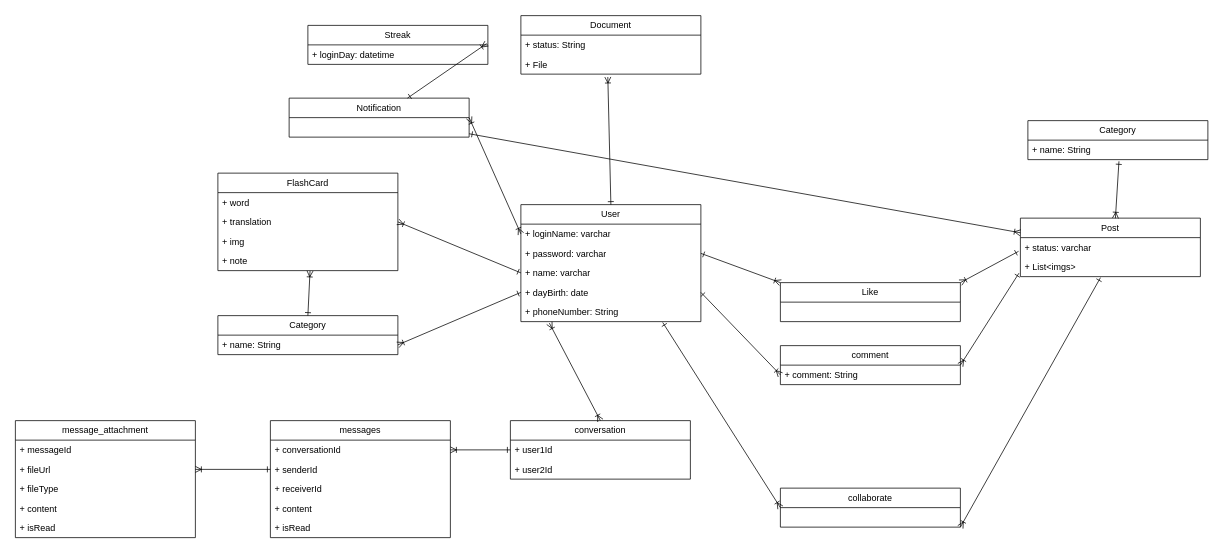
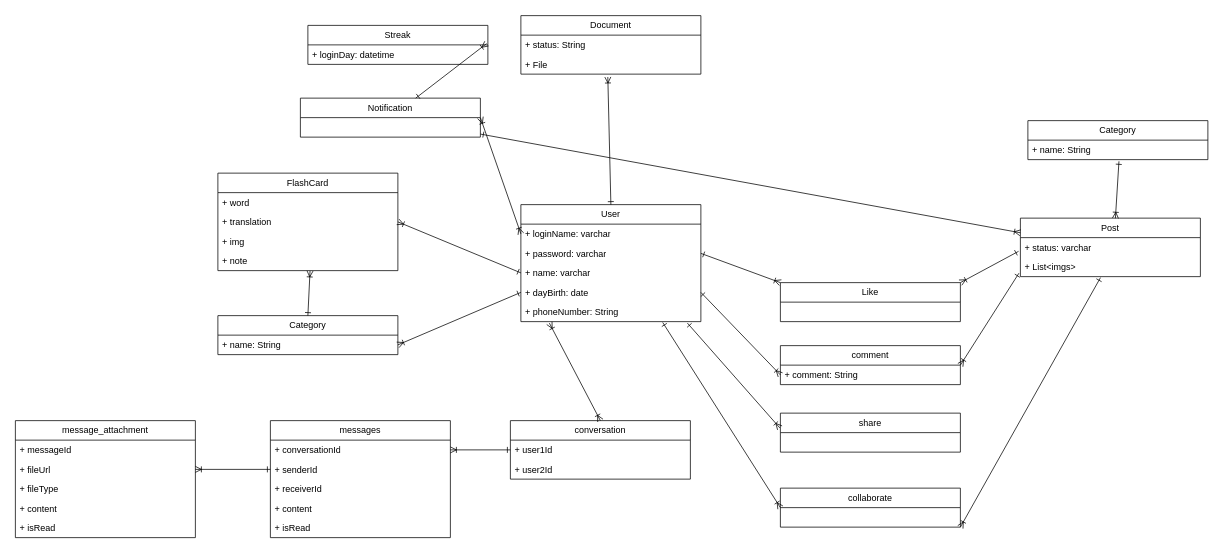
  <mxCell id="0" />
  <mxCell id="1" parent="0" />
  <mxCell id="2" value="User" style="swimlane;fontStyle=0;childLayout=stackLayout;horizontal=1;startSize=26;fillColor=none;horizontalStack=0;resizeParent=1;resizeParentMax=0;resizeLast=0;collapsible=1;marginBottom=0;whiteSpace=wrap;html=1;" vertex="1" parent="1"><mxGeometry x="694" y="272" width="240" height="156" as="geometry" /></mxCell>
  <mxCell id="3" value="+ loginName: varchar" style="text;strokeColor=none;fillColor=none;align=left;verticalAlign=top;spacingLeft=4;spacingRight=4;overflow=hidden;rotatable=0;points=[[0,0.5],[1,0.5]];portConstraint=eastwest;whiteSpace=wrap;html=1;" vertex="1" parent="2"><mxGeometry y="26" width="240" height="26" as="geometry" /></mxCell>
  <mxCell id="4" value="+ password: varchar" style="text;strokeColor=none;fillColor=none;align=left;verticalAlign=top;spacingLeft=4;spacingRight=4;overflow=hidden;rotatable=0;points=[[0,0.5],[1,0.5]];portConstraint=eastwest;whiteSpace=wrap;html=1;" vertex="1" parent="2"><mxGeometry y="52" width="240" height="26" as="geometry" /></mxCell>
  <mxCell id="5" value="+ name: varchar" style="text;strokeColor=none;fillColor=none;align=left;verticalAlign=top;spacingLeft=4;spacingRight=4;overflow=hidden;rotatable=0;points=[[0,0.5],[1,0.5]];portConstraint=eastwest;whiteSpace=wrap;html=1;" vertex="1" parent="2"><mxGeometry y="78" width="240" height="26" as="geometry" /></mxCell>
  <mxCell id="6" value="+ dayBirth: date" style="text;strokeColor=none;fillColor=none;align=left;verticalAlign=top;spacingLeft=4;spacingRight=4;overflow=hidden;rotatable=0;points=[[0,0.5],[1,0.5]];portConstraint=eastwest;whiteSpace=wrap;html=1;" vertex="1" parent="2"><mxGeometry y="104" width="240" height="26" as="geometry" /></mxCell>
  <mxCell id="7" value="+ phoneNumber: String" style="text;strokeColor=none;fillColor=none;align=left;verticalAlign=top;spacingLeft=4;spacingRight=4;overflow=hidden;rotatable=0;points=[[0,0.5],[1,0.5]];portConstraint=eastwest;whiteSpace=wrap;html=1;" vertex="1" parent="2"><mxGeometry y="130" width="240" height="26" as="geometry" /></mxCell>
  <mxCell id="8" value="Post" style="swimlane;fontStyle=0;childLayout=stackLayout;horizontal=1;startSize=26;fillColor=none;horizontalStack=0;resizeParent=1;resizeParentMax=0;resizeLast=0;collapsible=1;marginBottom=0;whiteSpace=wrap;html=1;" vertex="1" parent="1"><mxGeometry x="1360" y="290" width="240" height="78" as="geometry" /></mxCell>
  <mxCell id="9" value="+ status: varchar" style="text;strokeColor=none;fillColor=none;align=left;verticalAlign=top;spacingLeft=4;spacingRight=4;overflow=hidden;rotatable=0;points=[[0,0.5],[1,0.5]];portConstraint=eastwest;whiteSpace=wrap;html=1;" vertex="1" parent="8"><mxGeometry y="26" width="240" height="26" as="geometry" /></mxCell>
  <mxCell id="10" value="+ List&amp;lt;imgs&amp;gt;" style="text;strokeColor=none;fillColor=none;align=left;verticalAlign=top;spacingLeft=4;spacingRight=4;overflow=hidden;rotatable=0;points=[[0,0.5],[1,0.5]];portConstraint=eastwest;whiteSpace=wrap;html=1;" vertex="1" parent="8"><mxGeometry y="52" width="240" height="26" as="geometry" /></mxCell>
  <mxCell id="11" value="Category" style="swimlane;fontStyle=0;childLayout=stackLayout;horizontal=1;startSize=26;fillColor=none;horizontalStack=0;resizeParent=1;resizeParentMax=0;resizeLast=0;collapsible=1;marginBottom=0;whiteSpace=wrap;html=1;" vertex="1" parent="1"><mxGeometry x="1370" width="240" height="52" as="geometry" y="160" /></mxCell>
  <mxCell id="12" value="+ name: String" style="text;strokeColor=none;fillColor=none;align=left;verticalAlign=top;spacingLeft=4;spacingRight=4;overflow=hidden;rotatable=0;points=[[0,0.5],[1,0.5]];portConstraint=eastwest;whiteSpace=wrap;html=1;" vertex="1" parent="11"><mxGeometry y="26" width="240" height="26" as="geometry" /></mxCell>
  <mxCell id="13" value="" style="endArrow=ERone;html=1;rounded=0;entryX=0.506;entryY=1.087;entryDx=0;entryDy=0;entryPerimeter=0;exitX=0.528;exitY=0.002;exitDx=0;exitDy=0;exitPerimeter=0;endFill=0;startArrow=ERoneToMany;startFill=0;" edge="1" parent="1" source="8" target="12"><mxGeometry width="50" height="50" relative="1" as="geometry"><mxPoint x="1050" y="280" as="sourcePoint" /><mxPoint x="1100" y="230" as="targetPoint" /></mxGeometry></mxCell>
  <mxCell id="14" value="" style="endArrow=ERone;html=1;rounded=0;exitX=0;exitY=0.25;exitDx=0;exitDy=0;endFill=0;startArrow=ERoneToMany;startFill=0;" edge="1" parent="1" source="8" target="34"><mxGeometry width="50" height="50" relative="1" as="geometry"><mxPoint x="1016.64" y="494.63" as="sourcePoint" /><mxPoint x="1160" y="340" as="targetPoint" /></mxGeometry></mxCell>
  <mxCell id="15" value="Like" style="swimlane;fontStyle=0;childLayout=stackLayout;horizontal=1;startSize=26;fillColor=none;horizontalStack=0;resizeParent=1;resizeParentMax=0;resizeLast=0;collapsible=1;marginBottom=0;whiteSpace=wrap;html=1;" vertex="1" parent="1"><mxGeometry x="1040" y="376" width="240" height="52" as="geometry" /></mxCell>
  <mxCell id="16" value="" style="endArrow=ERone;html=1;rounded=0;entryX=-0.01;entryY=0.702;entryDx=0;entryDy=0;exitX=1;exitY=0;exitDx=0;exitDy=0;endFill=0;startArrow=ERoneToMany;startFill=0;entryPerimeter=0;" edge="1" parent="1" source="15" target="9"><mxGeometry width="50" height="50" relative="1" as="geometry"><mxPoint x="1120" y="486" as="sourcePoint" /><mxPoint x="980" y="460" as="targetPoint" /></mxGeometry></mxCell>
  <mxCell id="17" value="" style="endArrow=ERone;html=1;rounded=0;entryX=1;entryY=0.5;entryDx=0;entryDy=0;exitX=0;exitY=0;exitDx=0;exitDy=0;endFill=0;startArrow=ERoneToMany;startFill=0;" edge="1" parent="1" source="15" target="4"><mxGeometry width="50" height="50" relative="1" as="geometry"><mxPoint x="1160" y="590" as="sourcePoint" /><mxPoint x="1120" y="779" as="targetPoint" /></mxGeometry></mxCell>
  <mxCell id="18" value="comment" style="swimlane;fontStyle=0;childLayout=stackLayout;horizontal=1;startSize=26;fillColor=none;horizontalStack=0;resizeParent=1;resizeParentMax=0;resizeLast=0;collapsible=1;marginBottom=0;whiteSpace=wrap;html=1;" vertex="1" parent="1"><mxGeometry x="1040" y="460" width="240" height="52" as="geometry" /></mxCell>
  <mxCell id="19" value="+ comment: String" style="text;strokeColor=none;fillColor=none;align=left;verticalAlign=top;spacingLeft=4;spacingRight=4;overflow=hidden;rotatable=0;points=[[0,0.5],[1,0.5]];portConstraint=eastwest;whiteSpace=wrap;html=1;" vertex="1" parent="18"><mxGeometry y="26" width="240" height="26" as="geometry" /></mxCell>
  <mxCell id="20" value="" style="endArrow=ERone;html=1;rounded=0;entryX=-0.008;entryY=0.824;entryDx=0;entryDy=0;exitX=1;exitY=0.5;exitDx=0;exitDy=0;endFill=0;startArrow=ERoneToMany;startFill=0;entryPerimeter=0;" edge="1" parent="1" source="18" target="10"><mxGeometry width="50" height="50" relative="1" as="geometry"><mxPoint x="1160" y="580" as="sourcePoint" /><mxPoint x="1140" y="769" as="targetPoint" /></mxGeometry></mxCell>
  <mxCell id="21" value="" style="endArrow=ERone;html=1;rounded=0;exitX=0;exitY=0.5;exitDx=0;exitDy=0;endFill=0;startArrow=ERoneToMany;startFill=0;entryX=1;entryY=0.5;entryDx=0;entryDy=0;" edge="1" parent="1" source="19" target="6"><mxGeometry width="50" height="50" relative="1" as="geometry"><mxPoint x="1110" y="1108" as="sourcePoint" /><mxPoint x="720" y="610" as="targetPoint" /></mxGeometry></mxCell>
+ <mxCell id="22" value="share" style="swimlane;fontStyle=0;childLayout=stackLayout;horizontal=1;startSize=26;fillColor=none;horizontalStack=0;resizeParent=1;resizeParentMax=0;resizeLast=0;collapsible=1;marginBottom=0;whiteSpace=wrap;html=1;" vertex="1" parent="1"><mxGeometry x="1040" y="550" width="240" height="52" as="geometry" /></mxCell>
+ <mxCell id="23" value="" style="endArrow=ERone;html=1;rounded=0;exitX=-0.003;exitY=0.379;exitDx=0;exitDy=0;endFill=0;startArrow=ERoneToMany;startFill=0;entryX=0.925;entryY=1.075;entryDx=0;entryDy=0;entryPerimeter=0;exitPerimeter=0;" edge="1" parent="1" source="22" target="7"><mxGeometry width="50" height="50" relative="1" as="geometry"><mxPoint x="898" y="989" as="sourcePoint" /><mxPoint x="750" y="750" as="targetPoint" /></mxGeometry></mxCell>
  <mxCell id="24" value="collaborate" style="swimlane;fontStyle=0;childLayout=stackLayout;horizontal=1;startSize=26;fillColor=none;horizontalStack=0;resizeParent=1;resizeParentMax=0;resizeLast=0;collapsible=1;marginBottom=0;whiteSpace=wrap;html=1;" vertex="1" parent="1"><mxGeometry x="1040" y="650" width="240" height="52" as="geometry" /></mxCell>
  <mxCell id="25" value="" style="endArrow=ERone;html=1;rounded=0;exitX=0;exitY=0.5;exitDx=0;exitDy=0;endFill=0;startArrow=ERoneToMany;startFill=0;entryX=0.788;entryY=1.043;entryDx=0;entryDy=0;entryPerimeter=0;" edge="1" parent="1" source="24" target="7"><mxGeometry width="50" height="50" relative="1" as="geometry"><mxPoint x="996" y="1103" as="sourcePoint" /><mxPoint x="810" y="770" as="targetPoint" /></mxGeometry></mxCell>
  <mxCell id="26" value="" style="endArrow=ERone;html=1;rounded=0;entryX=0.445;entryY=1.051;entryDx=0;entryDy=0;exitX=1;exitY=1;exitDx=0;exitDy=0;endFill=0;startArrow=ERoneToMany;startFill=0;entryPerimeter=0;" edge="1" parent="1" source="24" target="10"><mxGeometry width="50" height="50" relative="1" as="geometry"><mxPoint x="1160" y="1176" as="sourcePoint" /><mxPoint x="1290" y="760" as="targetPoint" /></mxGeometry></mxCell>
  <mxCell id="27" value="Document" style="swimlane;fontStyle=0;childLayout=stackLayout;horizontal=1;startSize=26;fillColor=none;horizontalStack=0;resizeParent=1;resizeParentMax=0;resizeLast=0;collapsible=1;marginBottom=0;whiteSpace=wrap;html=1;" vertex="1" parent="1"><mxGeometry x="694" y="20" width="240" height="78" as="geometry" /></mxCell>
  <mxCell id="28" value="+ status: String" style="text;strokeColor=none;fillColor=none;align=left;verticalAlign=top;spacingLeft=4;spacingRight=4;overflow=hidden;rotatable=0;points=[[0,0.5],[1,0.5]];portConstraint=eastwest;whiteSpace=wrap;html=1;" vertex="1" parent="27"><mxGeometry y="26" width="240" height="26" as="geometry" /></mxCell>
  <mxCell id="29" value="+ File" style="text;strokeColor=none;fillColor=none;align=left;verticalAlign=top;spacingLeft=4;spacingRight=4;overflow=hidden;rotatable=0;points=[[0,0.5],[1,0.5]];portConstraint=eastwest;whiteSpace=wrap;html=1;" vertex="1" parent="27"><mxGeometry y="52" width="240" height="26" as="geometry" /></mxCell>
  <mxCell id="30" value="" style="endArrow=ERone;html=1;rounded=0;entryX=0.5;entryY=0;entryDx=0;entryDy=0;exitX=0.483;exitY=1.147;exitDx=0;exitDy=0;exitPerimeter=0;endFill=0;startArrow=ERoneToMany;startFill=0;" edge="1" parent="1" source="29" target="2"><mxGeometry width="50" height="50" relative="1" as="geometry"><mxPoint x="1146" y="496" as="sourcePoint" /><mxPoint x="1130" y="360" as="targetPoint" /></mxGeometry></mxCell>
  <mxCell id="31" value="Streak" style="swimlane;fontStyle=0;childLayout=stackLayout;horizontal=1;startSize=26;fillColor=none;horizontalStack=0;resizeParent=1;resizeParentMax=0;resizeLast=0;collapsible=1;marginBottom=0;whiteSpace=wrap;html=1;" vertex="1" parent="1"><mxGeometry x="410" y="33" width="240" height="52" as="geometry" /></mxCell>
  <mxCell id="32" value="+ loginDay: datetime" style="text;strokeColor=none;fillColor=none;align=left;verticalAlign=top;spacingLeft=4;spacingRight=4;overflow=hidden;rotatable=0;points=[[0,0.5],[1,0.5]];portConstraint=eastwest;whiteSpace=wrap;html=1;" vertex="1" parent="31"><mxGeometry y="26" width="240" height="26" as="geometry" /></mxCell>
  <mxCell id="33" value="" style="endArrow=ERone;html=1;rounded=0;exitX=0.993;exitY=-0.065;exitDx=0;exitDy=0;endFill=0;startArrow=ERoneToMany;startFill=0;exitPerimeter=0;" edge="1" parent="1" source="32" target="34"><mxGeometry width="50" height="50" relative="1" as="geometry"><mxPoint x="750" y="370" as="sourcePoint" /><mxPoint x="754" y="448" as="targetPoint" /></mxGeometry></mxCell>
- <mxCell id="34" value="Notification" style="swimlane;fontStyle=0;childLayout=stackLayout;horizontal=1;startSize=26;fillColor=none;horizontalStack=0;resizeParent=1;resizeParentMax=0;resizeLast=0;collapsible=1;marginBottom=0;whiteSpace=wrap;html=1;" vertex="1" parent="1"><mxGeometry x="385" y="130" width="240" height="52" as="geometry" /></mxCell>
+ <mxCell id="34" value="Notification" style="swimlane;fontStyle=0;childLayout=stackLayout;horizontal=1;startSize=26;fillColor=none;horizontalStack=0;resizeParent=1;resizeParentMax=0;resizeLast=0;collapsible=1;marginBottom=0;whiteSpace=wrap;html=1;" vertex="1" parent="1"><mxGeometry x="400" y="130" width="240" height="52" as="geometry" /></mxCell>
  <mxCell id="35" value="" style="endArrow=ERoneToMany;html=1;rounded=0;entryX=0;entryY=0.5;entryDx=0;entryDy=0;exitX=1;exitY=0.5;exitDx=0;exitDy=0;endFill=0;startArrow=ERoneToMany;startFill=0;" edge="1" parent="1" source="34" target="3"><mxGeometry width="50" height="50" relative="1" as="geometry"><mxPoint x="570" y="450" as="sourcePoint" /><mxPoint x="671" y="430" as="targetPoint" /></mxGeometry></mxCell>
  <mxCell id="36" value="FlashCard" style="swimlane;fontStyle=0;childLayout=stackLayout;horizontal=1;startSize=26;fillColor=none;horizontalStack=0;resizeParent=1;resizeParentMax=0;resizeLast=0;collapsible=1;marginBottom=0;whiteSpace=wrap;html=1;" vertex="1" parent="1"><mxGeometry x="290" y="230" width="240" height="130" as="geometry" /></mxCell>
  <mxCell id="37" value="+ word" style="text;strokeColor=none;fillColor=none;align=left;verticalAlign=top;spacingLeft=4;spacingRight=4;overflow=hidden;rotatable=0;points=[[0,0.5],[1,0.5]];portConstraint=eastwest;whiteSpace=wrap;html=1;" vertex="1" parent="36"><mxGeometry y="26" width="240" height="26" as="geometry" /></mxCell>
  <mxCell id="38" value="+ translation" style="text;strokeColor=none;fillColor=none;align=left;verticalAlign=top;spacingLeft=4;spacingRight=4;overflow=hidden;rotatable=0;points=[[0,0.5],[1,0.5]];portConstraint=eastwest;whiteSpace=wrap;html=1;" vertex="1" parent="36"><mxGeometry y="52" width="240" height="26" as="geometry" /></mxCell>
  <mxCell id="39" value="+ img" style="text;strokeColor=none;fillColor=none;align=left;verticalAlign=top;spacingLeft=4;spacingRight=4;overflow=hidden;rotatable=0;points=[[0,0.5],[1,0.5]];portConstraint=eastwest;whiteSpace=wrap;html=1;" vertex="1" parent="36"><mxGeometry y="78" width="240" height="26" as="geometry" /></mxCell>
  <mxCell id="40" value="+ note" style="text;strokeColor=none;fillColor=none;align=left;verticalAlign=top;spacingLeft=4;spacingRight=4;overflow=hidden;rotatable=0;points=[[0,0.5],[1,0.5]];portConstraint=eastwest;whiteSpace=wrap;html=1;" vertex="1" parent="36"><mxGeometry y="104" width="240" height="26" as="geometry" /></mxCell>
  <mxCell id="41" value="" style="endArrow=ERone;html=1;rounded=0;entryX=0;entryY=0.5;entryDx=0;entryDy=0;exitX=1;exitY=0.5;exitDx=0;exitDy=0;endFill=0;startArrow=ERoneToMany;startFill=0;" edge="1" parent="1" source="38" target="5"><mxGeometry width="50" height="50" relative="1" as="geometry"><mxPoint x="610" y="400" as="sourcePoint" /><mxPoint x="721" y="490" as="targetPoint" /></mxGeometry></mxCell>
  <mxCell id="42" value="Category" style="swimlane;fontStyle=0;childLayout=stackLayout;horizontal=1;startSize=26;fillColor=none;horizontalStack=0;resizeParent=1;resizeParentMax=0;resizeLast=0;collapsible=1;marginBottom=0;whiteSpace=wrap;html=1;" vertex="1" parent="1"><mxGeometry x="290" y="420" width="240" height="52" as="geometry" /></mxCell>
  <mxCell id="43" value="+ name: String" style="text;strokeColor=none;fillColor=none;align=left;verticalAlign=top;spacingLeft=4;spacingRight=4;overflow=hidden;rotatable=0;points=[[0,0.5],[1,0.5]];portConstraint=eastwest;whiteSpace=wrap;html=1;" vertex="1" parent="42"><mxGeometry y="26" width="240" height="26" as="geometry" /></mxCell>
  <mxCell id="44" value="" style="endArrow=ERone;html=1;rounded=0;entryX=0;entryY=0.5;entryDx=0;entryDy=0;exitX=1;exitY=0.5;exitDx=0;exitDy=0;endFill=0;startArrow=ERoneToMany;startFill=0;" edge="1" parent="1" source="43" target="6"><mxGeometry width="50" height="50" relative="1" as="geometry"><mxPoint x="580" y="545" as="sourcePoint" /><mxPoint x="698" y="510" as="targetPoint" /></mxGeometry></mxCell>
  <mxCell id="45" value="" style="endArrow=ERone;html=1;rounded=0;entryX=0.5;entryY=0;entryDx=0;entryDy=0;exitX=0.512;exitY=1.015;exitDx=0;exitDy=0;endFill=0;startArrow=ERoneToMany;startFill=0;exitPerimeter=0;" edge="1" parent="1" source="40" target="42"><mxGeometry width="50" height="50" relative="1" as="geometry"><mxPoint x="660" y="747" as="sourcePoint" /><mxPoint x="806" y="560" as="targetPoint" /></mxGeometry></mxCell>
  <mxCell id="46" value="conversation" style="swimlane;fontStyle=0;childLayout=stackLayout;horizontal=1;startSize=26;fillColor=none;horizontalStack=0;resizeParent=1;resizeParentMax=0;resizeLast=0;collapsible=1;marginBottom=0;whiteSpace=wrap;html=1;" vertex="1" parent="1"><mxGeometry x="680" y="560" width="240" height="78" as="geometry" /></mxCell>
  <mxCell id="47" value="+ user1Id" style="text;strokeColor=none;fillColor=none;align=left;verticalAlign=top;spacingLeft=4;spacingRight=4;overflow=hidden;rotatable=0;points=[[0,0.5],[1,0.5]];portConstraint=eastwest;whiteSpace=wrap;html=1;" vertex="1" parent="46"><mxGeometry y="26" width="240" height="26" as="geometry" /></mxCell>
  <mxCell id="48" value="+ user2Id" style="text;strokeColor=none;fillColor=none;align=left;verticalAlign=top;spacingLeft=4;spacingRight=4;overflow=hidden;rotatable=0;points=[[0,0.5],[1,0.5]];portConstraint=eastwest;whiteSpace=wrap;html=1;" vertex="1" parent="46"><mxGeometry y="52" width="240" height="26" as="geometry" /></mxCell>
  <mxCell id="49" value="" style="endArrow=ERoneToMany;html=1;rounded=0;exitX=0.5;exitY=0;exitDx=0;exitDy=0;endFill=0;startArrow=ERoneToMany;startFill=0;" edge="1" parent="1" source="46"><mxGeometry width="50" height="50" relative="1" as="geometry"><mxPoint x="620" y="490" as="sourcePoint" /><mxPoint x="732" y="430" as="targetPoint" /></mxGeometry></mxCell>
  <mxCell id="50" value="messages" style="swimlane;fontStyle=0;childLayout=stackLayout;horizontal=1;startSize=26;fillColor=none;horizontalStack=0;resizeParent=1;resizeParentMax=0;resizeLast=0;collapsible=1;marginBottom=0;whiteSpace=wrap;html=1;" vertex="1" parent="1"><mxGeometry x="360" y="560" width="240" height="156" as="geometry" /></mxCell>
  <mxCell id="51" value="+ conversationId" style="text;strokeColor=none;fillColor=none;align=left;verticalAlign=top;spacingLeft=4;spacingRight=4;overflow=hidden;rotatable=0;points=[[0,0.5],[1,0.5]];portConstraint=eastwest;whiteSpace=wrap;html=1;" vertex="1" parent="50"><mxGeometry y="26" width="240" height="26" as="geometry" /></mxCell>
  <mxCell id="52" value="+&amp;nbsp;senderId" style="text;strokeColor=none;fillColor=none;align=left;verticalAlign=top;spacingLeft=4;spacingRight=4;overflow=hidden;rotatable=0;points=[[0,0.5],[1,0.5]];portConstraint=eastwest;whiteSpace=wrap;html=1;" vertex="1" parent="50"><mxGeometry y="52" width="240" height="26" as="geometry" /></mxCell>
  <mxCell id="53" value="+&amp;nbsp;receiverId&amp;nbsp;" style="text;strokeColor=none;fillColor=none;align=left;verticalAlign=top;spacingLeft=4;spacingRight=4;overflow=hidden;rotatable=0;points=[[0,0.5],[1,0.5]];portConstraint=eastwest;whiteSpace=wrap;html=1;" vertex="1" parent="50"><mxGeometry y="78" width="240" height="26" as="geometry" /></mxCell>
  <mxCell id="54" value="+&amp;nbsp;content" style="text;strokeColor=none;fillColor=none;align=left;verticalAlign=top;spacingLeft=4;spacingRight=4;overflow=hidden;rotatable=0;points=[[0,0.5],[1,0.5]];portConstraint=eastwest;whiteSpace=wrap;html=1;" vertex="1" parent="50"><mxGeometry y="104" width="240" height="26" as="geometry" /></mxCell>
  <mxCell id="55" value="+ isRead" style="text;strokeColor=none;fillColor=none;align=left;verticalAlign=top;spacingLeft=4;spacingRight=4;overflow=hidden;rotatable=0;points=[[0,0.5],[1,0.5]];portConstraint=eastwest;whiteSpace=wrap;html=1;" vertex="1" parent="50"><mxGeometry y="130" width="240" height="26" as="geometry" /></mxCell>
  <mxCell id="56" value="" style="endArrow=ERone;html=1;rounded=0;entryX=0;entryY=0.5;entryDx=0;entryDy=0;exitX=1;exitY=0.5;exitDx=0;exitDy=0;endFill=0;startArrow=ERoneToMany;startFill=0;" edge="1" parent="1" source="51" target="47"><mxGeometry width="50" height="50" relative="1" as="geometry"><mxPoint x="630" y="560" as="sourcePoint" /><mxPoint x="794" y="490" as="targetPoint" /></mxGeometry></mxCell>
  <mxCell id="57" value="message_attachment" style="swimlane;fontStyle=0;childLayout=stackLayout;horizontal=1;startSize=26;fillColor=none;horizontalStack=0;resizeParent=1;resizeParentMax=0;resizeLast=0;collapsible=1;marginBottom=0;whiteSpace=wrap;html=1;" vertex="1" parent="1"><mxGeometry x="20" y="560" width="240" height="156" as="geometry" /></mxCell>
  <mxCell id="58" value="+ messageId" style="text;strokeColor=none;fillColor=none;align=left;verticalAlign=top;spacingLeft=4;spacingRight=4;overflow=hidden;rotatable=0;points=[[0,0.5],[1,0.5]];portConstraint=eastwest;whiteSpace=wrap;html=1;" vertex="1" parent="57"><mxGeometry y="26" width="240" height="26" as="geometry" /></mxCell>
  <mxCell id="59" value="+&amp;nbsp;fileUrl&amp;nbsp;" style="text;strokeColor=none;fillColor=none;align=left;verticalAlign=top;spacingLeft=4;spacingRight=4;overflow=hidden;rotatable=0;points=[[0,0.5],[1,0.5]];portConstraint=eastwest;whiteSpace=wrap;html=1;" vertex="1" parent="57"><mxGeometry y="52" width="240" height="26" as="geometry" /></mxCell>
  <mxCell id="60" value="+&amp;nbsp;fileType&amp;nbsp;" style="text;strokeColor=none;fillColor=none;align=left;verticalAlign=top;spacingLeft=4;spacingRight=4;overflow=hidden;rotatable=0;points=[[0,0.5],[1,0.5]];portConstraint=eastwest;whiteSpace=wrap;html=1;" vertex="1" parent="57"><mxGeometry y="78" width="240" height="26" as="geometry" /></mxCell>
  <mxCell id="61" value="+&amp;nbsp;content" style="text;strokeColor=none;fillColor=none;align=left;verticalAlign=top;spacingLeft=4;spacingRight=4;overflow=hidden;rotatable=0;points=[[0,0.5],[1,0.5]];portConstraint=eastwest;whiteSpace=wrap;html=1;" vertex="1" parent="57"><mxGeometry y="104" width="240" height="26" as="geometry" /></mxCell>
  <mxCell id="62" value="+ isRead" style="text;strokeColor=none;fillColor=none;align=left;verticalAlign=top;spacingLeft=4;spacingRight=4;overflow=hidden;rotatable=0;points=[[0,0.5],[1,0.5]];portConstraint=eastwest;whiteSpace=wrap;html=1;" vertex="1" parent="57"><mxGeometry y="130" width="240" height="26" as="geometry" /></mxCell>
  <mxCell id="63" value="" style="endArrow=ERone;html=1;rounded=0;exitX=1;exitY=0.5;exitDx=0;exitDy=0;endFill=0;startArrow=ERoneToMany;startFill=0;" edge="1" parent="1" source="59" target="52"><mxGeometry width="50" height="50" relative="1" as="geometry"><mxPoint x="453" y="440" as="sourcePoint" /><mxPoint x="450" y="500" as="targetPoint" /></mxGeometry></mxCell>
